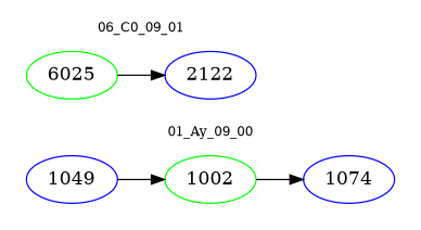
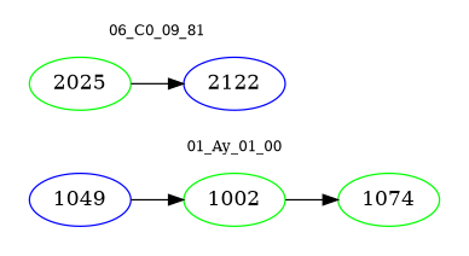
  digraph {
    rankdir=LR
    node [color=blue]
    edge [color=black]
    n1 [label=1049]
    n2 [color=green label=1002]
-   n3 [label=1074]
-   n4 [color=green label=6025]
+   n3 [color=green label=1074]
+   n4 [color=green label=2025]
    n5 [label=2122]
    subgraph cluster_1 {
      color=white
      fontsize=10
-     label="01_Ay_09_00"
+     label="01_Ay_01_00"
      n1
      n2
      n3
    }
    subgraph cluster_2 {
      color=white
      fontsize=10
-     label="06_C0_09_01"
+     label="06_C0_09_81"
      n4
      n5
    }
    n1 -> n2
    n2 -> n3
    n4 -> n5
  }
